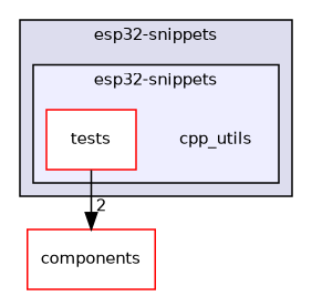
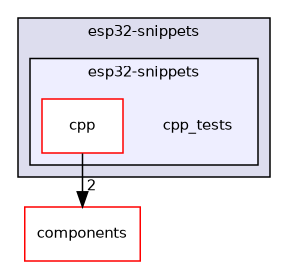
  digraph {
    compound=true
    node [fontname=Helvetica fontsize=10 shape=box color=red fillcolor=white style=filled]
-   n1 [label=cpp_utils shape=plaintext color="" fillcolor="" style=""]
-   n2 [label=tests]
+   n1 [label=cpp_tests shape=plaintext color="" fillcolor="" style=""]
+   n2 [label=cpp]
    n3 [label=components]
    subgraph cluster_1 {
      bgcolor="#ddddee"
      fontname=Helvetica
      fontsize=10
      label="esp32-snippets"
      pencolor=black
      subgraph cluster_2 {
        bgcolor="#eeeeff"
        fontname=Helvetica
        fontsize=10
        pencolor=black
        n1
        n2
      }
    }
    n2 -> n3 [headlabel=2 labeldistance=1.5 labelfontname=Helvetica labelfontsize=10]
  }
